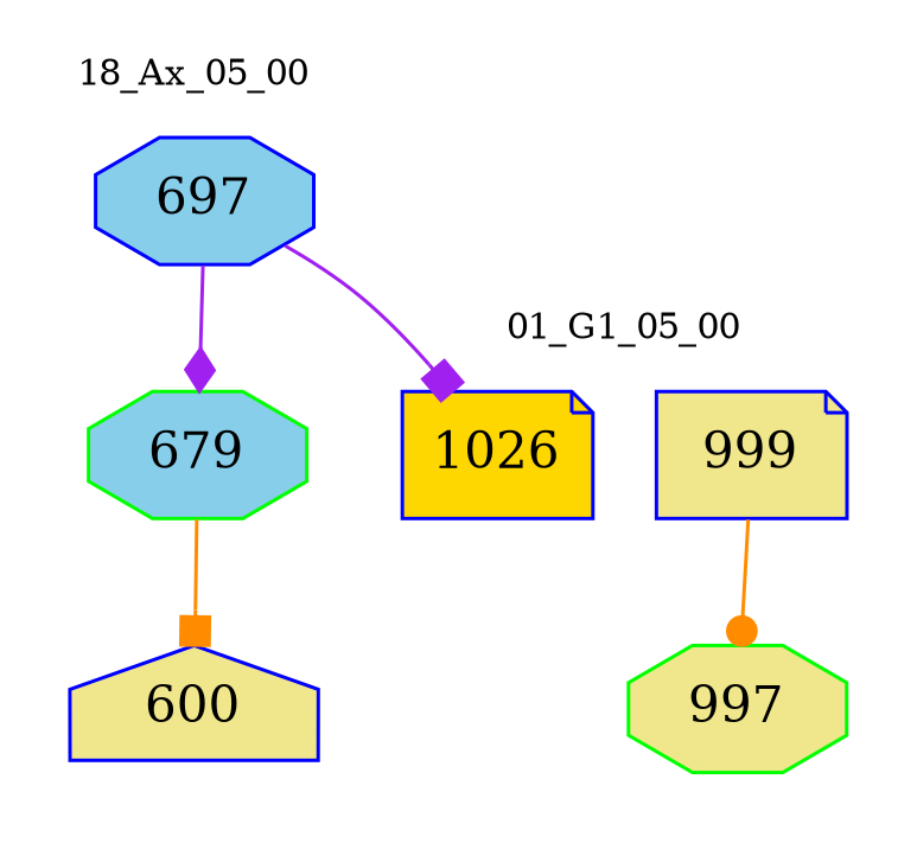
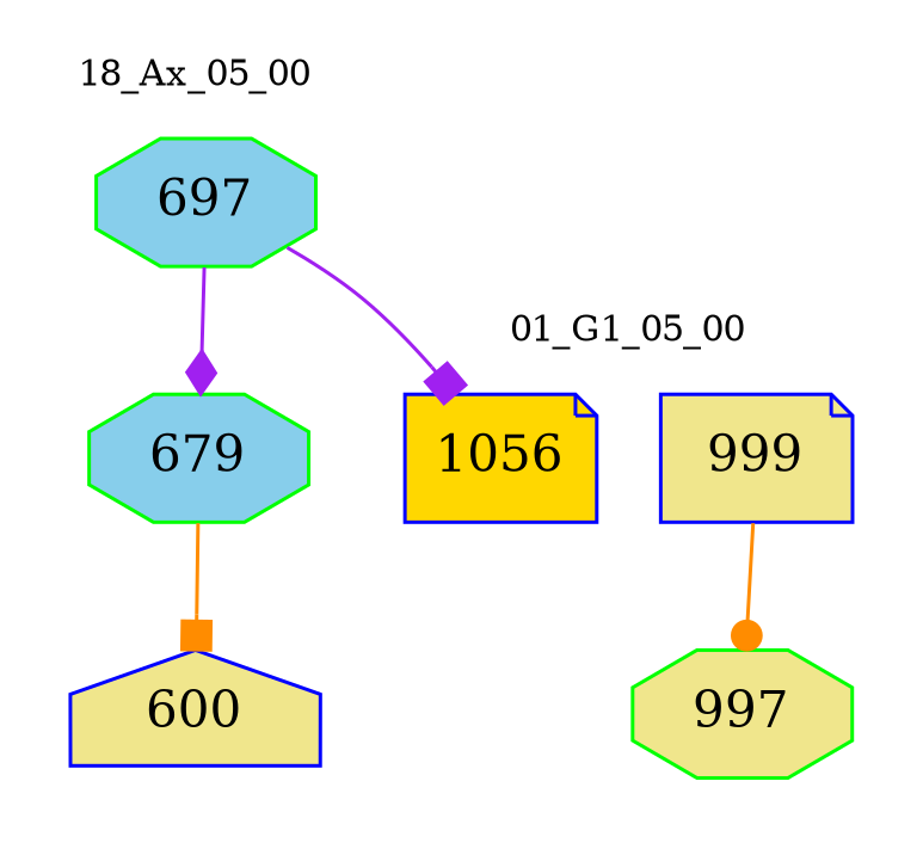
  digraph {
    node [color=blue fillcolor=khaki shape=octagon style=filled]
    edge [arrowhead=box color=purple]
-   n1 [fillcolor=skyblue label=697]
+   n1 [color=green fillcolor=skyblue label=697]
    n2 [color=green fillcolor=skyblue label=679]
    n3 [label=600 shape=house]
    n4 [label=999 shape=note]
    n5 [color=green label=997]
-   n6 [fillcolor=gold label=1026 shape=note]
+   n6 [fillcolor=gold label=1056 shape=note]
    subgraph cluster_1 {
      color=white
      fontsize=10
      label="18_Ax_05_00"
      n1
      n2
      n3
    }
    subgraph cluster_2 {
      color=white
      fontsize=10
      label="01_G1_05_00"
      n4
      n5
      n6
    }
    n1 -> n2 [arrowhead=diamond]
    n1 -> n6
    n2 -> n3 [color=darkorange]
    n4 -> n5 [arrowhead=dot color=darkorange]
  }
